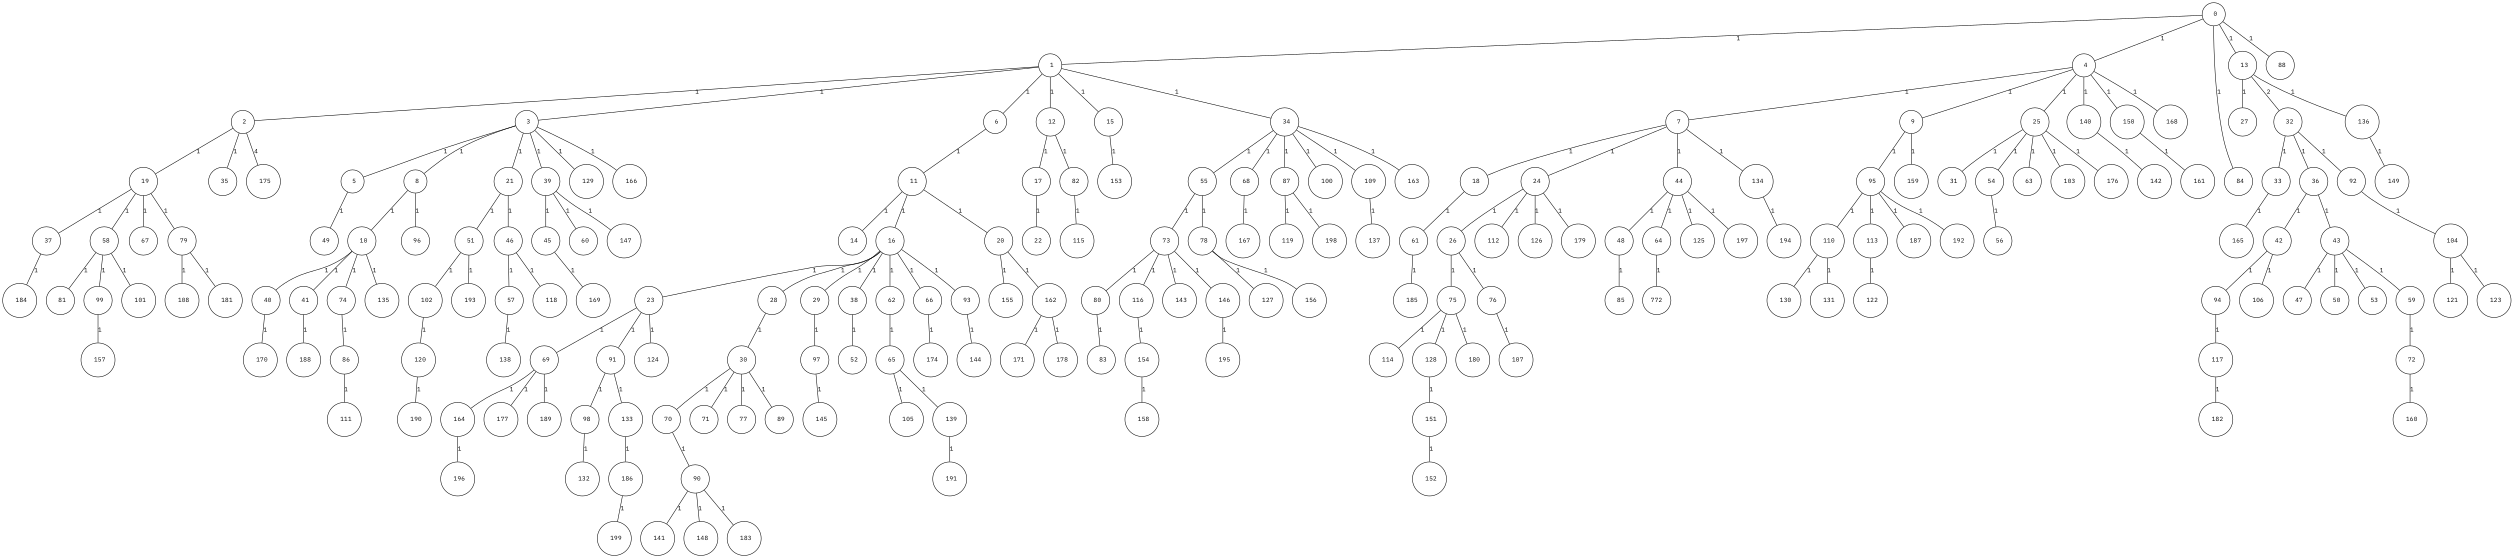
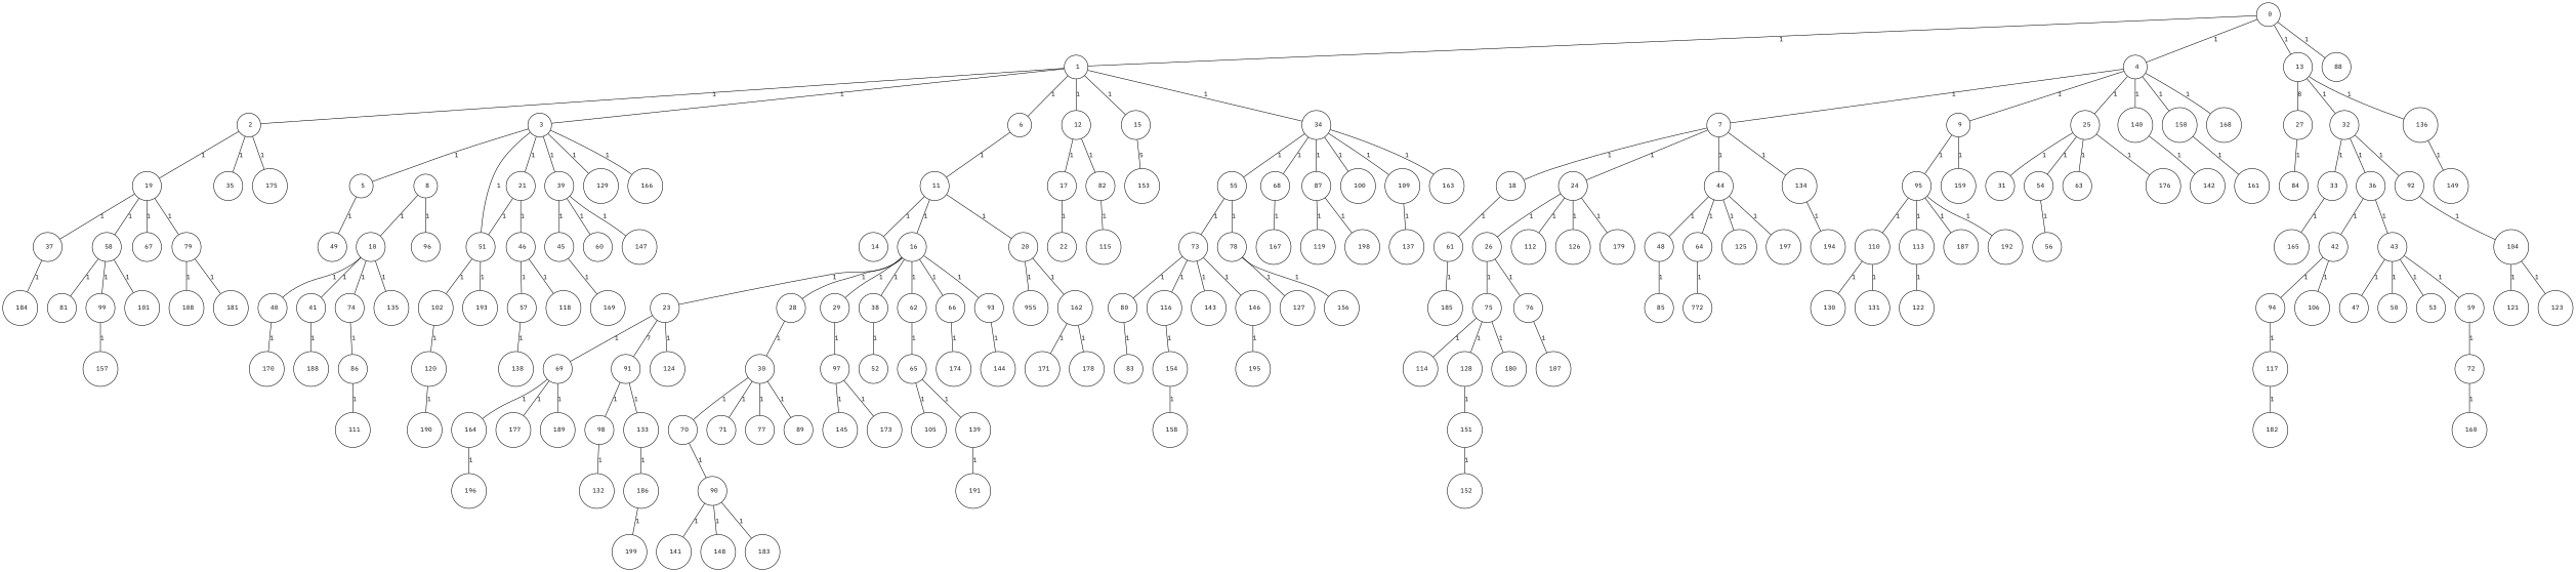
  graph {
    fixedsize="true;"
    fontname="IBM Plex Mono"
    node [color=black fontname="IBM Plex Mono" fontsize=12 hight=.12 shape=circle]
    edge [fontname="IBM Plex Mono" fontsize=12]
    n1 [label=" 0" width=.12]
    n2 [label=" 1" width=.12]
    n3 [label=" 4" width=.12]
    n4 [label=" 13" width=.12]
    n5 [label=" 84" width=.12]
    n6 [label=" 88" width=.12]
    n7 [label=" 2" width=.12]
    n8 [label=" 3" width=.12]
    n9 [label=" 6" width=.12]
    n10 [label=" 12" width=.12]
    n11 [label=" 15" width=.12]
    n12 [label=" 34" width=.12]
    n13 [label=" 7" width=.12]
    n14 [label=" 9" width=.12]
    n15 [label=" 25" width=.12]
    n16 [label=" 140" width=.12]
    n17 [label=" 150" width=.12]
    n18 [label=" 168" width=.12]
    n19 [label=" 27" width=.12]
    n20 [label=" 32" width=.12]
    n21 [label=" 136" width=.12]
    n22 [label=" 19" width=.12]
    n23 [label=" 35" width=.12]
    n24 [label=" 175" width=.12]
    n25 [label=" 5" width=.12]
    n26 [label=" 8" width=.12]
    n27 [label=" 21" width=.12]
    n28 [label=" 39" width=.12]
    n29 [label=" 129" width=.12]
    n30 [label=" 166" width=.12]
    n31 [label=" 11" width=.12]
    n32 [label=" 17" width=.12]
    n33 [label=" 82" width=.12]
    n34 [label=" 153" width=.12]
    n35 [label=" 55" width=.12]
    n36 [label=" 68" width=.12]
    n37 [label=" 87" width=.12]
    n38 [label=" 100" width=.12]
    n39 [label=" 109" width=.12]
    n40 [label=" 163" width=.12]
    n41 [label=" 37" width=.12]
    n42 [label=" 58" width=.12]
    n43 [label=" 67" width=.12]
    n44 [label=" 79" width=.12]
    n45 [label=" 49" width=.12]
    n46 [label=" 10" width=.12]
    n47 [label=" 96" width=.12]
    n48 [label=" 51" width=.12]
    n49 [label=" 46" width=.12]
    n50 [label=" 45" width=.12]
    n51 [label=" 60" width=.12]
    n52 [label=" 147" width=.12]
    n53 [label=" 18" width=.12]
    n54 [label=" 24" width=.12]
    n55 [label=" 44" width=.12]
    n56 [label=" 134" width=.12]
    n57 [label=" 95" width=.12]
    n58 [label=" 159" width=.12]
    n59 [label=" 31" width=.12]
    n60 [label=" 54" width=.12]
    n61 [label=" 63" width=.12]
-   n62 [label=" 103" width=.12]
    n63 [label=" 176" width=.12]
    n64 [label=" 142" width=.12]
    n65 [label=" 161" width=.12]
    n66 [label=" 14" width=.12]
    n67 [label=" 16" width=.12]
    n68 [label=" 20" width=.12]
    n69 [label=" 61" width=.12]
    n70 [label=" 26" width=.12]
    n71 [label=" 112" width=.12]
    n72 [label=" 126" width=.12]
    n73 [label=" 179" width=.12]
    n74 [label=" 48" width=.12]
    n75 [label=" 64" width=.12]
    n76 [label=" 125" width=.12]
    n77 [label=" 197" width=.12]
    n78 [label=" 194" width=.12]
    n79 [label=" 40" width=.12]
    n80 [label=" 41" width=.12]
    n81 [label=" 74" width=.12]
    n82 [label=" 135" width=.12]
    n83 [label=" 102" width=.12]
    n84 [label=" 193" width=.12]
    n85 [label=" 110" width=.12]
    n86 [label=" 113" width=.12]
    n87 [label=" 187" width=.12]
    n88 [label=" 192" width=.12]
    n89 [label=" 170" width=.12]
    n90 [label=" 188" width=.12]
    n91 [label=" 86" width=.12]
    n92 [label=" 23" width=.12]
    n93 [label=" 28" width=.12]
    n94 [label=" 29" width=.12]
    n95 [label=" 38" width=.12]
    n96 [label=" 62" width=.12]
    n97 [label=" 66" width=.12]
    n98 [label=" 93" width=.12]
-   n99 [label=" 155" width=.12]
+   n99 [label=955 width=.12]
    n100 [label=" 162" width=.12]
    n101 [label=" 22" width=.12]
    n102 [label=" 115" width=.12]
    n103 [label=" 33" width=.12]
    n104 [label=" 36" width=.12]
    n105 [label=" 92" width=.12]
    n106 [label=" 149" width=.12]
    n107 [label=" 69" width=.12]
    n108 [label=" 91" width=.12]
    n109 [label=" 124" width=.12]
    n110 [label=" 30" width=.12]
    n111 [label=" 97" width=.12]
    n112 [label=" 52" width=.12]
    n113 [label=" 65" width=.12]
    n114 [label=" 174" width=.12]
    n115 [label=" 144" width=.12]
    n116 [label=" 185" width=.12]
    n117 [label=" 184" width=.12]
    n118 [label=" 81" width=.12]
    n119 [label=" 99" width=.12]
    n120 [label=" 101" width=.12]
    n121 [label=" 108" width=.12]
    n122 [label=" 181" width=.12]
    n123 [label=" 171" width=.12]
    n124 [label=" 178" width=.12]
    n125 [label=" 57" width=.12]
    n126 [label=" 118" width=.12]
    n127 [label=" 164" width=.12]
    n128 [label=" 177" width=.12]
    n129 [label=" 189" width=.12]
    n130 [label=" 98" width=.12]
    n131 [label=" 133" width=.12]
    n132 [label=" 75" width=.12]
    n133 [label=" 76" width=.12]
    n134 [label=" 56" width=.12]
    n135 [label=" 114" width=.12]
    n136 [label=" 128" width=.12]
    n137 [label=" 180" width=.12]
    n138 [label=" 107" width=.12]
    n139 [label=" 70" width=.12]
    n140 [label=" 71" width=.12]
    n141 [label=" 77" width=.12]
    n142 [label=" 89" width=.12]
    n143 [label=" 145" width=.12]
+   n144 [label=" 173" width=.12]
    n145 [label=" 90" width=.12]
    n146 [label=" 165" width=.12]
    n147 [label=" 42" width=.12]
    n148 [label=" 43" width=.12]
    n149 [label=" 104" width=.12]
    n150 [label=" 73" width=.12]
    n151 [label=" 78" width=.12]
    n152 [label=" 167" width=.12]
    n153 [label=" 119" width=.12]
    n154 [label=" 198" width=.12]
    n155 [label=" 137" width=.12]
    n156 [label=" 94" width=.12]
    n157 [label=" 106" width=.12]
    n158 [label=" 47" width=.12]
    n159 [label=" 50" width=.12]
    n160 [label=" 53" width=.12]
    n161 [label=" 59" width=.12]
    n162 [label=" 169" width=.12]
    n163 [label=" 117" width=.12]
    n164 [label=" 72" width=.12]
    n165 [label=" 85" width=.12]
    n166 [label=772 width=.12]
    n167 [label=" 138" width=.12]
    n168 [label=" 120" width=.12]
    n169 [label=" 80" width=.12]
    n170 [label=" 116" width=.12]
    n171 [label=" 143" width=.12]
    n172 [label=" 146" width=.12]
    n173 [label=" 127" width=.12]
    n174 [label=" 156" width=.12]
    n175 [label=" 157" width=.12]
    n176 [label=" 160" width=.12]
    n177 [label=" 105" width=.12]
    n178 [label=" 139" width=.12]
    n179 [label=" 191" width=.12]
    n180 [label=" 196" width=.12]
    n181 [label=" 141" width=.12]
    n182 [label=" 148" width=.12]
    n183 [label=" 183" width=.12]
    n184 [label=" 83" width=.12]
    n185 [label=" 154" width=.12]
    n186 [label=" 195" width=.12]
    n187 [label=" 111" width=.12]
    n188 [label=" 151" width=.12]
    n189 [label=" 132" width=.12]
    n190 [label=" 186" width=.12]
    n191 [label=" 121" width=.12]
    n192 [label=" 123" width=.12]
    n193 [label=" 182" width=.12]
    n194 [label=" 130" width=.12]
    n195 [label=" 131" width=.12]
    n196 [label=" 122" width=.12]
    n197 [label=" 190" width=.12]
    n198 [label=" 158" width=.12]
    n199 [label=" 152" width=.12]
    n200 [label=" 199" width=.12]
    n1 -- n2 [label=1]
    n1 -- n3 [label=1]
    n1 -- n4 [label=1]
-   n1 -- n5 [label=1]
+   n19 -- n5 [label=1]
    n1 -- n6 [label=1]
    n2 -- n7 [label=1]
    n2 -- n8 [label=1]
    n2 -- n9 [label=1]
    n2 -- n10 [label=1]
    n2 -- n11 [label=1]
    n2 -- n12 [label=1]
    n3 -- n13 [label=1]
    n3 -- n14 [label=1]
    n3 -- n15 [label=1]
    n3 -- n16 [label=1]
    n3 -- n17 [label=1]
    n3 -- n18 [label=1]
-   n4 -- n19 [label=1]
-   n4 -- n20 [label=2]
+   n4 -- n19 [label=8]
+   n4 -- n20 [label=1]
    n4 -- n21 [label=1]
    n7 -- n22 [label=1]
    n7 -- n23 [label=1]
-   n7 -- n24 [label=4]
+   n7 -- n24 [label=1]
    n8 -- n25 [label=1]
-   n8 -- n26 [label=1]
+   n8 -- n48 [label=1]
    n8 -- n27 [label=1]
    n8 -- n28 [label=1]
    n8 -- n29 [label=1]
    n8 -- n30 [label=1]
    n9 -- n31 [label=1]
    n10 -- n32 [label=1]
    n10 -- n33 [label=1]
-   n11 -- n34 [label=1]
+   n11 -- n34 [label=5]
    n12 -- n35 [label=1]
    n12 -- n36 [label=1]
    n12 -- n37 [label=1]
    n12 -- n38 [label=1]
    n12 -- n39 [label=1]
    n12 -- n40 [label=1]
    n13 -- n53 [label=1]
    n13 -- n54 [label=1]
    n13 -- n55 [label=1]
    n13 -- n56 [label=1]
    n14 -- n57 [label=1]
    n14 -- n58 [label=1]
    n15 -- n59 [label=1]
    n15 -- n60 [label=1]
    n15 -- n61 [label=1]
-   n15 -- n62 [label=1]
    n15 -- n63 [label=1]
    n16 -- n64 [label=1]
    n17 -- n65 [label=1]
    n20 -- n103 [label=1]
    n20 -- n104 [label=1]
    n20 -- n105 [label=1]
    n21 -- n106 [label=1]
    n22 -- n41 [label=1]
    n22 -- n42 [label=1]
    n22 -- n43 [label=1]
    n22 -- n44 [label=1]
    n25 -- n45 [label=1]
    n26 -- n46 [label=1]
    n26 -- n47 [label=1]
    n27 -- n48 [label=1]
    n27 -- n49 [label=1]
    n28 -- n50 [label=1]
    n28 -- n51 [label=1]
    n28 -- n52 [label=1]
    n31 -- n66 [label=1]
    n31 -- n67 [label=1]
    n31 -- n68 [label=1]
    n32 -- n101 [label=1]
    n33 -- n102 [label=1]
    n35 -- n150 [label=1]
    n35 -- n151 [label=1]
    n36 -- n152 [label=1]
    n37 -- n153 [label=1]
    n37 -- n154 [label=1]
    n39 -- n155 [label=1]
    n41 -- n117 [label=1]
    n42 -- n118 [label=1]
    n42 -- n119 [label=1]
    n42 -- n120 [label=1]
    n44 -- n121 [label=1]
    n44 -- n122 [label=1]
    n46 -- n79 [label=1]
    n46 -- n80 [label=1]
    n46 -- n81 [label=1]
    n46 -- n82 [label=1]
    n48 -- n83 [label=1]
    n48 -- n84 [label=1]
    n49 -- n125 [label=1]
    n49 -- n126 [label=1]
    n50 -- n162 [label=1]
    n53 -- n69 [label=1]
    n54 -- n70 [label=1]
    n54 -- n71 [label=1]
    n54 -- n72 [label=1]
    n54 -- n73 [label=1]
    n55 -- n74 [label=1]
    n55 -- n75 [label=1]
    n55 -- n76 [label=1]
    n55 -- n77 [label=1]
    n56 -- n78 [label=1]
    n57 -- n85 [label=1]
    n57 -- n86 [label=1]
    n57 -- n87 [label=1]
    n57 -- n88 [label=1]
    n60 -- n134 [label=1]
    n67 -- n92 [label=1]
    n67 -- n93 [label=1]
    n67 -- n94 [label=1]
    n67 -- n95 [label=1]
    n67 -- n96 [label=1]
    n67 -- n97 [label=1]
    n67 -- n98 [label=1]
    n68 -- n99 [label=1]
    n68 -- n100 [label=1]
    n69 -- n116 [label=1]
    n70 -- n132 [label=1]
    n70 -- n133 [label=1]
    n74 -- n165 [label=1]
    n75 -- n166 [label=1]
    n79 -- n89 [label=1]
    n80 -- n90 [label=1]
    n81 -- n91 [label=1]
    n83 -- n168 [label=1]
    n85 -- n194 [label=1]
    n85 -- n195 [label=1]
    n86 -- n196 [label=1]
    n91 -- n187 [label=1]
    n92 -- n107 [label=1]
-   n92 -- n108 [label=1]
+   n92 -- n108 [label=7]
    n92 -- n109 [label=1]
    n93 -- n110 [label=1]
    n94 -- n111 [label=1]
    n95 -- n112 [label=1]
    n96 -- n113 [label=1]
    n97 -- n114 [label=1]
    n98 -- n115 [label=1]
    n100 -- n123 [label=1]
    n100 -- n124 [label=1]
    n103 -- n146 [label=1]
    n104 -- n147 [label=1]
    n104 -- n148 [label=1]
    n105 -- n149 [label=1]
    n107 -- n127 [label=1]
    n107 -- n128 [label=1]
    n107 -- n129 [label=1]
    n108 -- n130 [label=1]
    n108 -- n131 [label=1]
    n110 -- n139 [label=1]
    n110 -- n140 [label=1]
    n110 -- n141 [label=1]
    n110 -- n142 [label=1]
    n111 -- n143 [label=1]
+   n111 -- n144 [label=1]
    n113 -- n177 [label=1]
    n113 -- n178 [label=1]
    n119 -- n175 [label=1]
    n125 -- n167 [label=1]
    n127 -- n180 [label=1]
    n130 -- n189 [label=1]
    n131 -- n190 [label=1]
    n132 -- n135 [label=1]
    n132 -- n136 [label=1]
    n132 -- n137 [label=1]
    n133 -- n138 [label=1]
    n136 -- n188 [label=1]
    n139 -- n145 [label=1]
    n145 -- n181 [label=1]
    n145 -- n182 [label=1]
    n145 -- n183 [label=1]
    n147 -- n156 [label=1]
    n147 -- n157 [label=1]
    n148 -- n158 [label=1]
    n148 -- n159 [label=1]
    n148 -- n160 [label=1]
    n148 -- n161 [label=1]
    n149 -- n191 [label=1]
    n149 -- n192 [label=1]
    n150 -- n169 [label=1]
    n150 -- n170 [label=1]
    n150 -- n171 [label=1]
    n150 -- n172 [label=1]
    n151 -- n173 [label=1]
    n151 -- n174 [label=1]
    n156 -- n163 [label=1]
    n161 -- n164 [label=1]
    n163 -- n193 [label=1]
    n164 -- n176 [label=1]
    n168 -- n197 [label=1]
    n169 -- n184 [label=1]
    n170 -- n185 [label=1]
    n172 -- n186 [label=1]
    n178 -- n179 [label=1]
    n185 -- n198 [label=1]
    n188 -- n199 [label=1]
    n190 -- n200 [label=1]
  }
